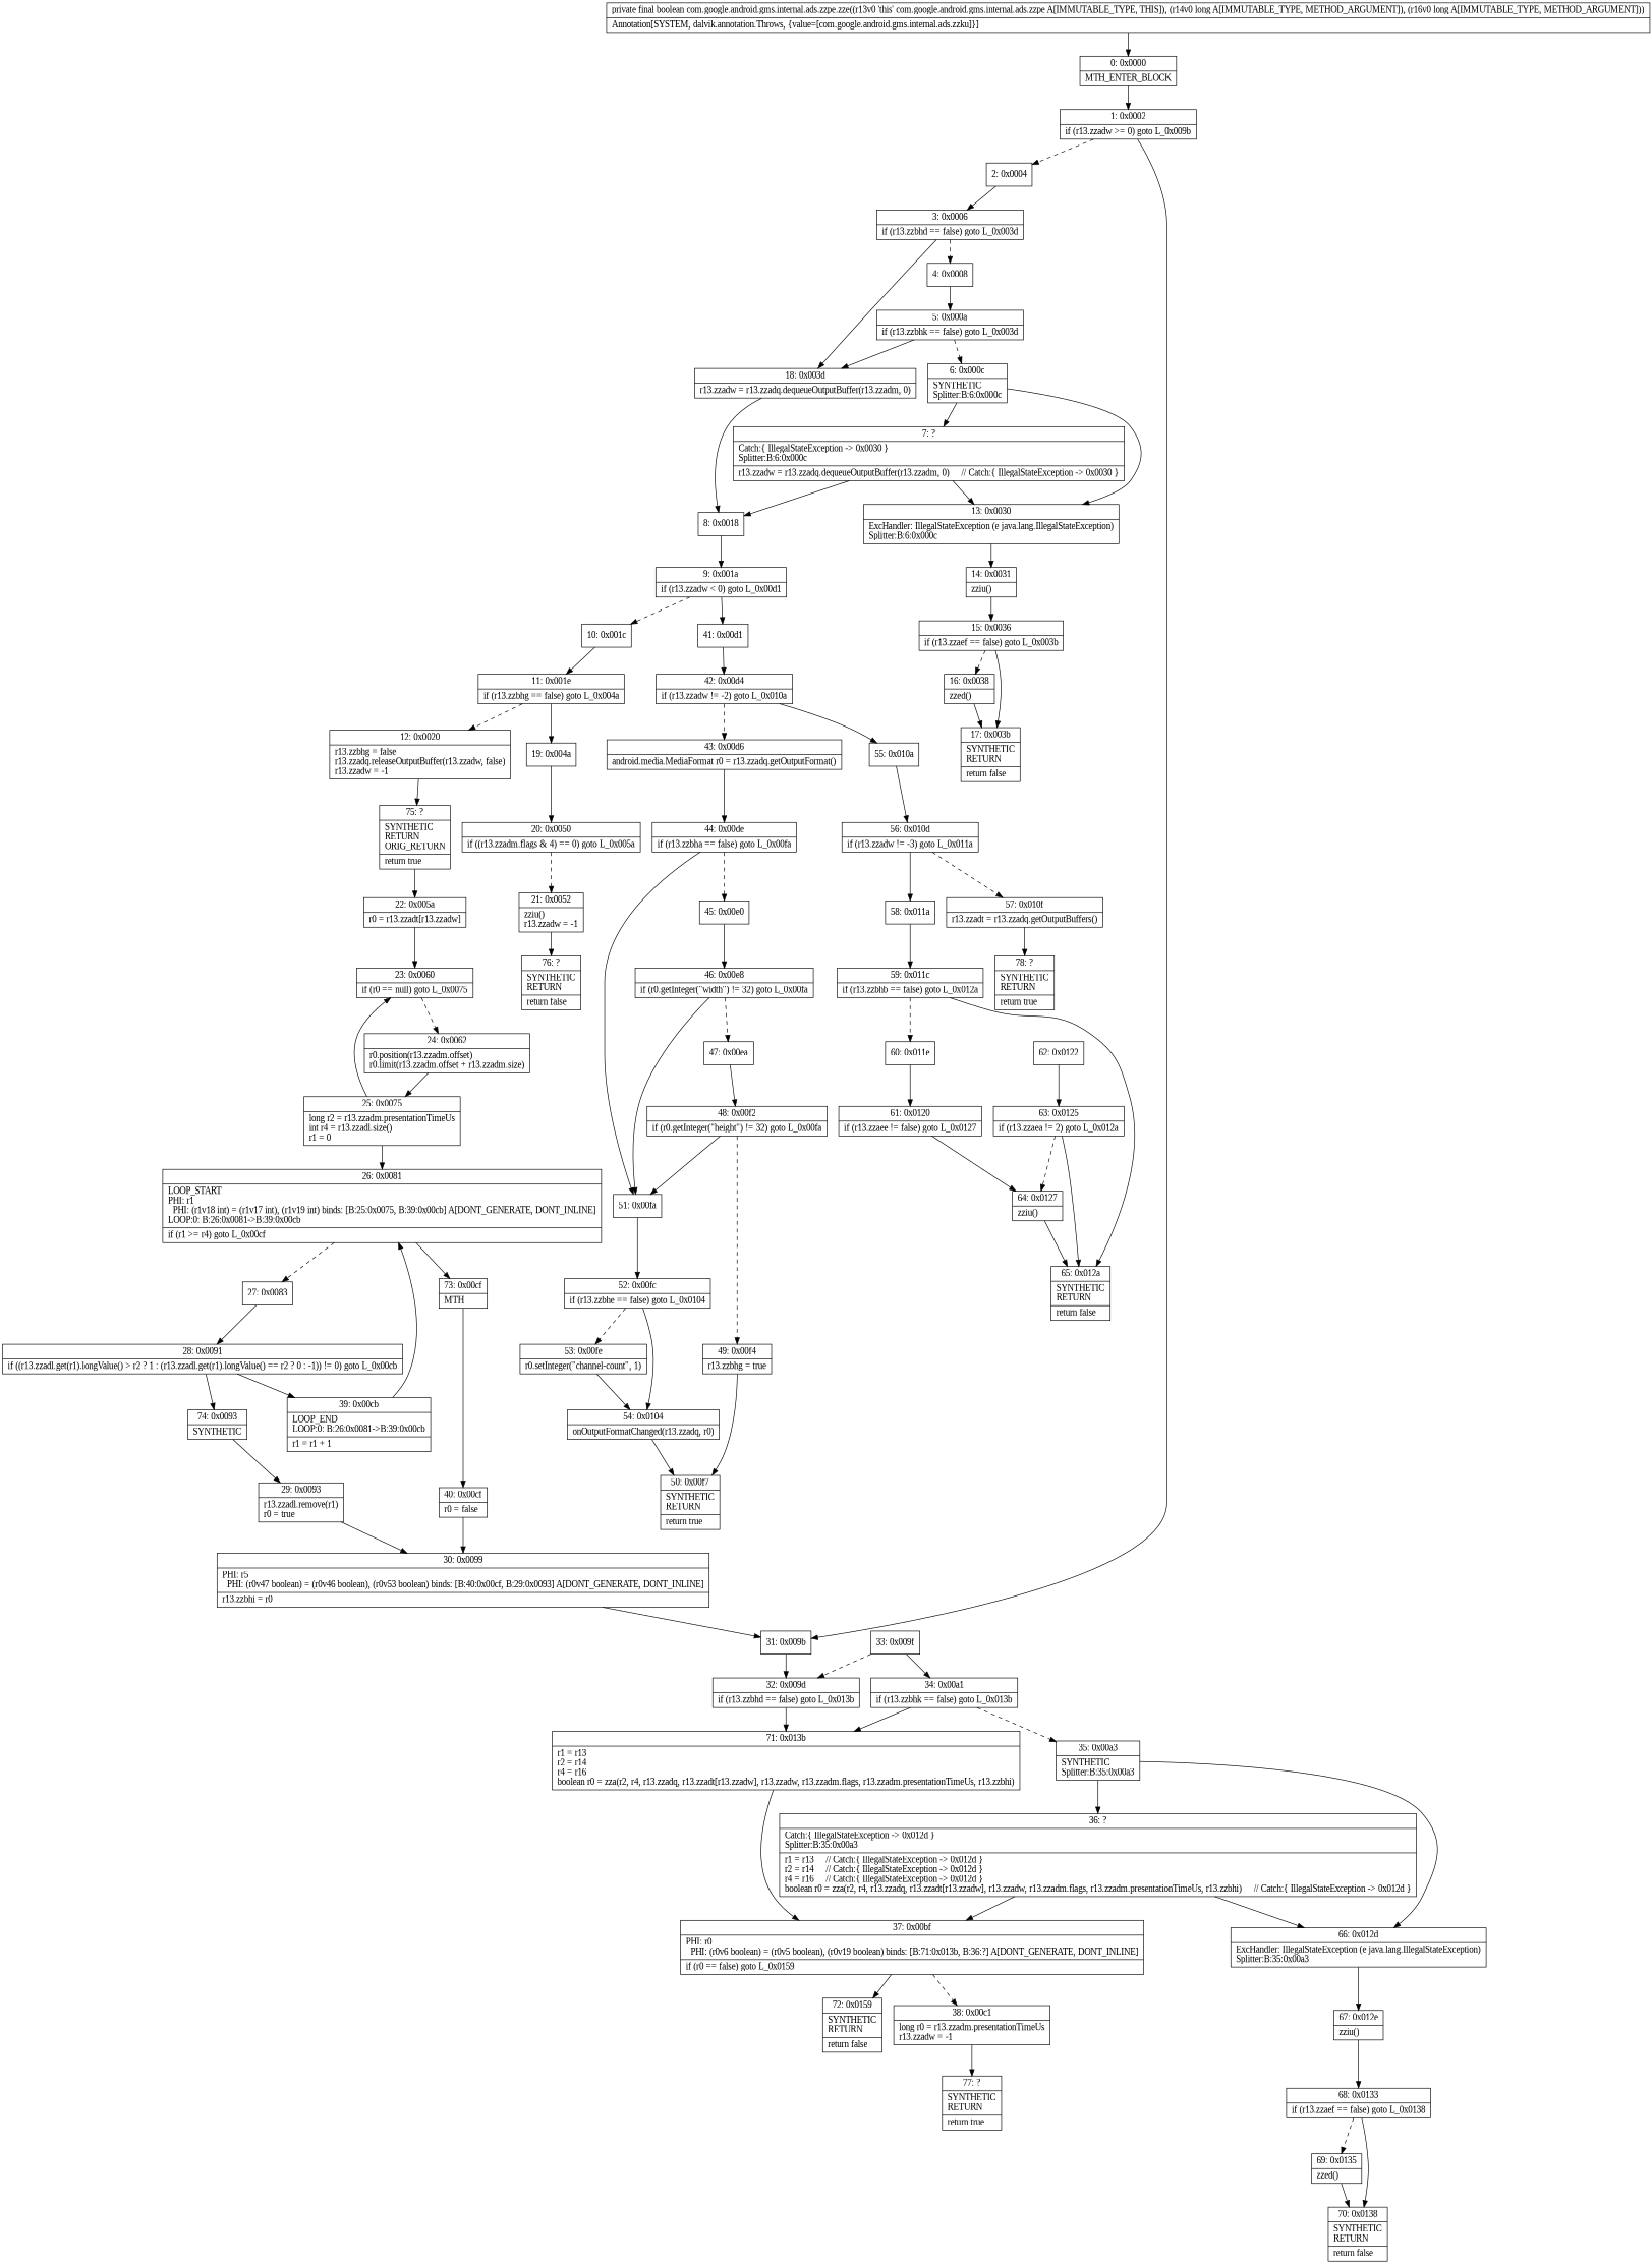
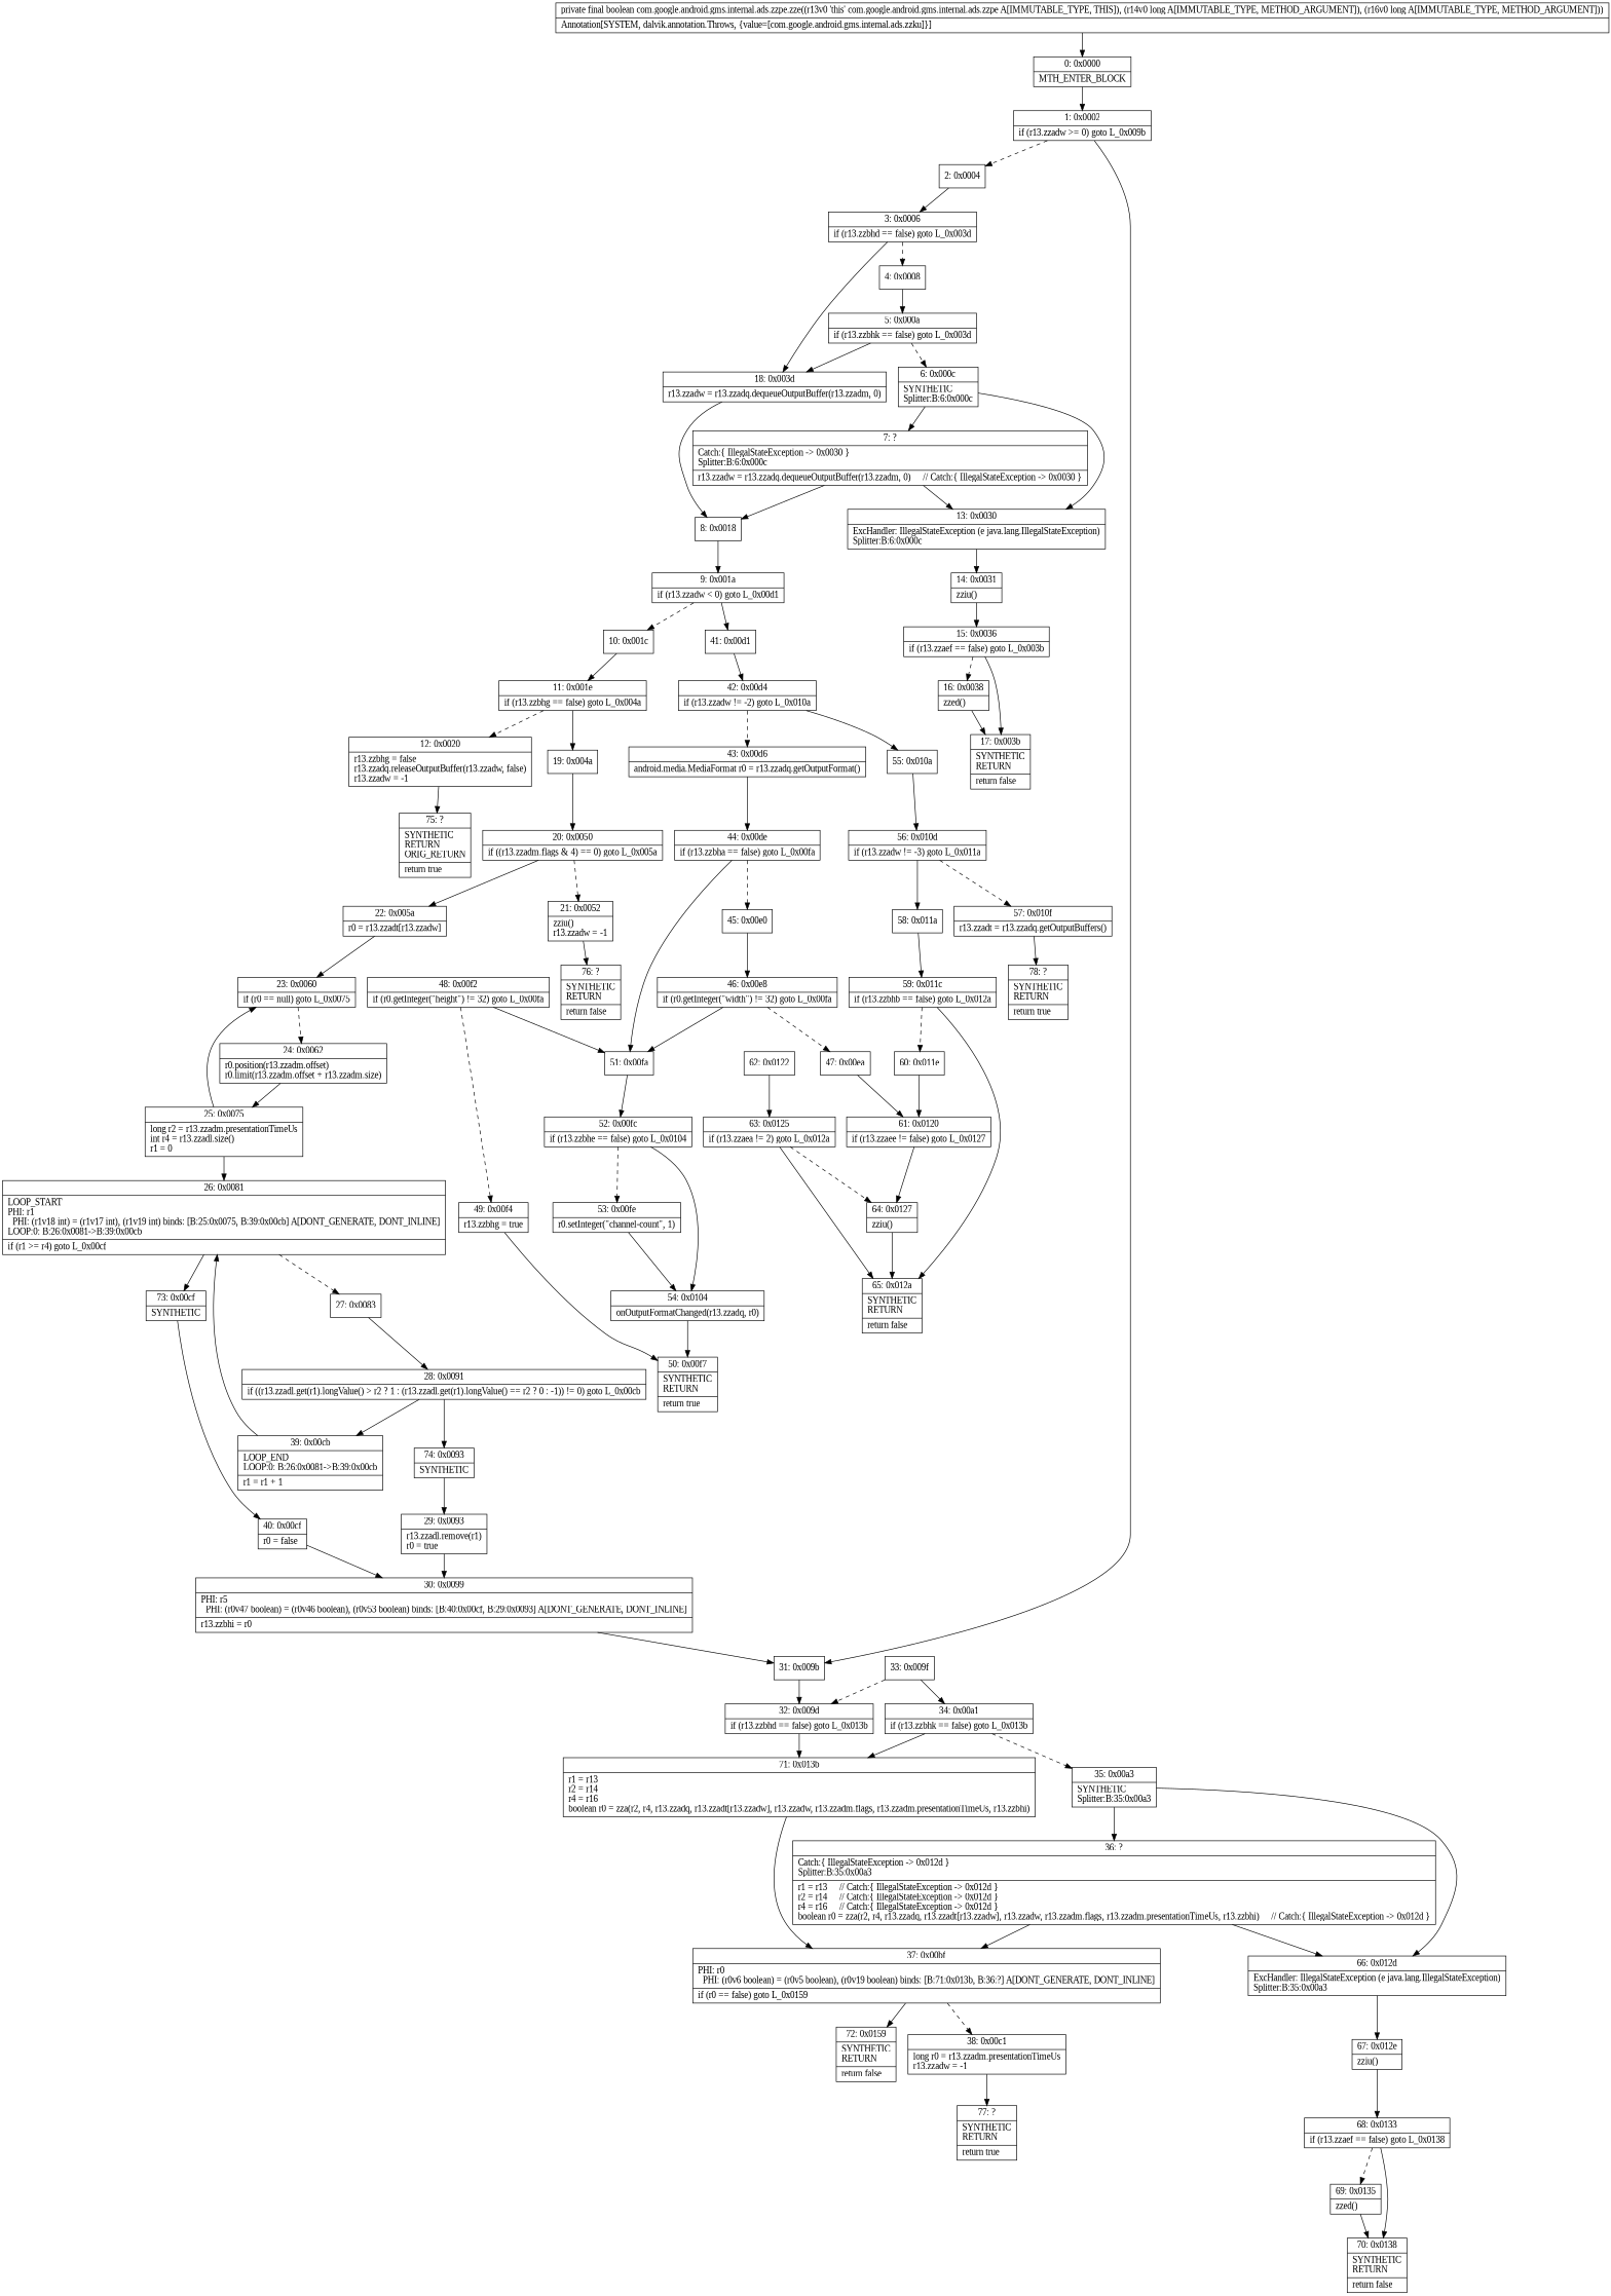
  digraph {
    fontname="Liberation Serif"
    node [fontname="Liberation Serif" shape=record]
    edge [fontname="Liberation Serif"]
    n1 [label="{0\:\ 0x0000|MTH_ENTER_BLOCK\l}"]
    n2 [label="{1\:\ 0x0002|if (r13.zzadw \>= 0) goto L_0x009b\l}"]
    n3 [label="{2\:\ 0x0004}"]
    n4 [label="{31\:\ 0x009b}"]
    n5 [label="{3\:\ 0x0006|if (r13.zzbhd == false) goto L_0x003d\l}"]
    n6 [label="{32\:\ 0x009d|if (r13.zzbhd == false) goto L_0x013b\l}"]
    n7 [label="{4\:\ 0x0008}"]
    n8 [label="{18\:\ 0x003d|r13.zzadw = r13.zzadq.dequeueOutputBuffer(r13.zzadm, 0)\l}"]
    n9 [label="{5\:\ 0x000a|if (r13.zzbhk == false) goto L_0x003d\l}"]
    n10 [label="{8\:\ 0x0018}"]
    n11 [label="{6\:\ 0x000c|SYNTHETIC\lSplitter:B:6:0x000c\l}"]
    n12 [label="{7\:\ ?|Catch:\{ IllegalStateException \-\> 0x0030 \}\lSplitter:B:6:0x000c\l|r13.zzadw = r13.zzadq.dequeueOutputBuffer(r13.zzadm, 0)     \/\/ Catch:\{ IllegalStateException \-\> 0x0030 \}\l}"]
    n13 [label="{13\:\ 0x0030|ExcHandler: IllegalStateException (e java.lang.IllegalStateException)\lSplitter:B:6:0x000c\l}"]
    n14 [label="{14\:\ 0x0031|zziu()\l}"]
    n15 [label="{9\:\ 0x001a|if (r13.zzadw \< 0) goto L_0x00d1\l}"]
    n16 [label="{10\:\ 0x001c}"]
    n17 [label="{41\:\ 0x00d1}"]
    n18 [label="{11\:\ 0x001e|if (r13.zzbhg == false) goto L_0x004a\l}"]
    n19 [label="{42\:\ 0x00d4|if (r13.zzadw != \-2) goto L_0x010a\l}"]
    n20 [label="{12\:\ 0x0020|r13.zzbhg = false\lr13.zzadq.releaseOutputBuffer(r13.zzadw, false)\lr13.zzadw = \-1\l}"]
    n21 [label="{19\:\ 0x004a}"]
    n22 [label="{75\:\ ?|SYNTHETIC\lRETURN\lORIG_RETURN\l|return true\l}"]
    n23 [label="{20\:\ 0x0050|if ((r13.zzadm.flags & 4) == 0) goto L_0x005a\l}"]
    n24 [label="{15\:\ 0x0036|if (r13.zzaef == false) goto L_0x003b\l}"]
    n25 [label="{16\:\ 0x0038|zzed()\l}"]
    n26 [label="{17\:\ 0x003b|SYNTHETIC\lRETURN\l|return false\l}"]
    n27 [label="{21\:\ 0x0052|zziu()\lr13.zzadw = \-1\l}"]
    n28 [label="{22\:\ 0x005a|r0 = r13.zzadt[r13.zzadw]\l}"]
    n29 [label="{76\:\ ?|SYNTHETIC\lRETURN\l|return false\l}"]
    n30 [label="{23\:\ 0x0060|if (r0 == null) goto L_0x0075\l}"]
    n31 [label="{24\:\ 0x0062|r0.position(r13.zzadm.offset)\lr0.limit(r13.zzadm.offset + r13.zzadm.size)\l}"]
    n32 [label="{25\:\ 0x0075|long r2 = r13.zzadm.presentationTimeUs\lint r4 = r13.zzadl.size()\lr1 = 0\l}"]
    n33 [label="{26\:\ 0x0081|LOOP_START\lPHI: r1 \l  PHI: (r1v18 int) = (r1v17 int), (r1v19 int) binds: [B:25:0x0075, B:39:0x00cb] A[DONT_GENERATE, DONT_INLINE]\lLOOP:0: B:26:0x0081\-\>B:39:0x00cb\l|if (r1 \>= r4) goto L_0x00cf\l}"]
    n34 [label="{27\:\ 0x0083}"]
-   n35 [label="{73\:\ 0x00cf|MTH\l}"]
+   n35 [label="{73\:\ 0x00cf|SYNTHETIC\l}"]
    n36 [label="{28\:\ 0x0091|if ((r13.zzadl.get(r1).longValue() \> r2 ? 1 : (r13.zzadl.get(r1).longValue() == r2 ? 0 : \-1)) != 0) goto L_0x00cb\l}"]
    n37 [label="{40\:\ 0x00cf|r0 = false\l}"]
    n38 [label="{39\:\ 0x00cb|LOOP_END\lLOOP:0: B:26:0x0081\-\>B:39:0x00cb\l|r1 = r1 + 1\l}"]
    n39 [label="{74\:\ 0x0093|SYNTHETIC\l}"]
    n40 [label="{29\:\ 0x0093|r13.zzadl.remove(r1)\lr0 = true\l}"]
    n41 [label="{30\:\ 0x0099|PHI: r5 \l  PHI: (r0v47 boolean) = (r0v46 boolean), (r0v53 boolean) binds: [B:40:0x00cf, B:29:0x0093] A[DONT_GENERATE, DONT_INLINE]\l|r13.zzbhi = r0\l}"]
    n42 [label="{71\:\ 0x013b|r1 = r13\lr2 = r14\lr4 = r16\lboolean r0 = zza(r2, r4, r13.zzadq, r13.zzadt[r13.zzadw], r13.zzadw, r13.zzadm.flags, r13.zzadm.presentationTimeUs, r13.zzbhi)\l}"]
    n43 [label="{33\:\ 0x009f}"]
    n44 [label="{34\:\ 0x00a1|if (r13.zzbhk == false) goto L_0x013b\l}"]
    n45 [label="{37\:\ 0x00bf|PHI: r0 \l  PHI: (r0v6 boolean) = (r0v5 boolean), (r0v19 boolean) binds: [B:71:0x013b, B:36:?] A[DONT_GENERATE, DONT_INLINE]\l|if (r0 == false) goto L_0x0159\l}"]
    n46 [label="{35\:\ 0x00a3|SYNTHETIC\lSplitter:B:35:0x00a3\l}"]
    n47 [label="{36\:\ ?|Catch:\{ IllegalStateException \-\> 0x012d \}\lSplitter:B:35:0x00a3\l|r1 = r13     \/\/ Catch:\{ IllegalStateException \-\> 0x012d \}\lr2 = r14     \/\/ Catch:\{ IllegalStateException \-\> 0x012d \}\lr4 = r16     \/\/ Catch:\{ IllegalStateException \-\> 0x012d \}\lboolean r0 = zza(r2, r4, r13.zzadq, r13.zzadt[r13.zzadw], r13.zzadw, r13.zzadm.flags, r13.zzadm.presentationTimeUs, r13.zzbhi)     \/\/ Catch:\{ IllegalStateException \-\> 0x012d \}\l}"]
    n48 [label="{66\:\ 0x012d|ExcHandler: IllegalStateException (e java.lang.IllegalStateException)\lSplitter:B:35:0x00a3\l}"]
    n49 [label="{67\:\ 0x012e|zziu()\l}"]
    n50 [label="{38\:\ 0x00c1|long r0 = r13.zzadm.presentationTimeUs\lr13.zzadw = \-1\l}"]
    n51 [label="{72\:\ 0x0159|SYNTHETIC\lRETURN\l|return false\l}"]
    n52 [label="{77\:\ ?|SYNTHETIC\lRETURN\l|return true\l}"]
    n53 [label="{43\:\ 0x00d6|android.media.MediaFormat r0 = r13.zzadq.getOutputFormat()\l}"]
    n54 [label="{55\:\ 0x010a}"]
    n55 [label="{44\:\ 0x00de|if (r13.zzbha == false) goto L_0x00fa\l}"]
    n56 [label="{56\:\ 0x010d|if (r13.zzadw != \-3) goto L_0x011a\l}"]
    n57 [label="{45\:\ 0x00e0}"]
    n58 [label="{51\:\ 0x00fa}"]
    n59 [label="{46\:\ 0x00e8|if (r0.getInteger(\"width\") != 32) goto L_0x00fa\l}"]
    n60 [label="{52\:\ 0x00fc|if (r13.zzbhe == false) goto L_0x0104\l}"]
    n61 [label="{47\:\ 0x00ea}"]
    n62 [label="{48\:\ 0x00f2|if (r0.getInteger(\"height\") != 32) goto L_0x00fa\l}"]
    n63 [label="{49\:\ 0x00f4|r13.zzbhg = true\l}"]
    n64 [label="{50\:\ 0x00f7|SYNTHETIC\lRETURN\l|return true\l}"]
    n65 [label="{53\:\ 0x00fe|r0.setInteger(\"channel\-count\", 1)\l}"]
    n66 [label="{54\:\ 0x0104|onOutputFormatChanged(r13.zzadq, r0)\l}"]
    n67 [label="{57\:\ 0x010f|r13.zzadt = r13.zzadq.getOutputBuffers()\l}"]
    n68 [label="{58\:\ 0x011a}"]
    n69 [label="{78\:\ ?|SYNTHETIC\lRETURN\l|return true\l}"]
    n70 [label="{59\:\ 0x011c|if (r13.zzbhb == false) goto L_0x012a\l}"]
    n71 [label="{60\:\ 0x011e}"]
    n72 [label="{65\:\ 0x012a|SYNTHETIC\lRETURN\l|return false\l}"]
    n73 [label="{61\:\ 0x0120|if (r13.zzaee != false) goto L_0x0127\l}"]
    n74 [label="{64\:\ 0x0127|zziu()\l}"]
    n75 [label="{62\:\ 0x0122}"]
    n76 [label="{63\:\ 0x0125|if (r13.zzaea != 2) goto L_0x012a\l}"]
    n77 [label="{68\:\ 0x0133|if (r13.zzaef == false) goto L_0x0138\l}"]
    n78 [label="{69\:\ 0x0135|zzed()\l}"]
    n79 [label="{70\:\ 0x0138|SYNTHETIC\lRETURN\l|return false\l}"]
    n80 [label="{private final boolean com.google.android.gms.internal.ads.zzpe.zze((r13v0 'this' com.google.android.gms.internal.ads.zzpe A[IMMUTABLE_TYPE, THIS]), (r14v0 long A[IMMUTABLE_TYPE, METHOD_ARGUMENT]), (r16v0 long A[IMMUTABLE_TYPE, METHOD_ARGUMENT]))  | Annotation[SYSTEM, dalvik.annotation.Throws, \{value=[com.google.android.gms.internal.ads.zzku]\}]\l}"]
    n1 -> n2
    n2 -> n3 [style=dashed]
    n2 -> n4
    n3 -> n5
    n4 -> n6
    n5 -> n7 [style=dashed]
    n5 -> n8
    n6 -> n42
    n7 -> n9
    n8 -> n10
    n9 -> n8
    n9 -> n11 [style=dashed]
    n10 -> n15
    n11 -> n12
    n11 -> n13
    n12 -> n10
    n12 -> n13
    n13 -> n14
    n14 -> n24
    n15 -> n16 [style=dashed]
    n15 -> n17
    n16 -> n18
    n17 -> n19
    n18 -> n20 [style=dashed]
    n18 -> n21
    n19 -> n53 [style=dashed]
    n19 -> n54
    n20 -> n22
    n21 -> n23
    n23 -> n27 [style=dashed]
-   n22 -> n28
+   n23 -> n28
    n24 -> n25 [style=dashed]
    n24 -> n26
    n25 -> n26
    n27 -> n29
    n28 -> n30
    n30 -> n31 [style=dashed]
    n31 -> n32
    n32 -> n30
    n32 -> n33
    n33 -> n34 [style=dashed]
    n33 -> n35
    n34 -> n36
    n35 -> n37
    n36 -> n38
    n36 -> n39 [style=solid]
    n37 -> n41
    n38 -> n33
    n39 -> n40
    n40 -> n41
    n41 -> n4
    n42 -> n45
    n43 -> n6 [style=dashed]
    n43 -> n44
    n44 -> n42
    n44 -> n46 [style=dashed]
    n45 -> n50 [style=dashed]
    n45 -> n51
    n46 -> n47
    n46 -> n48
    n47 -> n45
    n47 -> n48
    n48 -> n49
    n49 -> n77
    n50 -> n52
    n53 -> n55
    n54 -> n56
    n55 -> n57 [style=dashed]
    n55 -> n58
    n56 -> n67 [style=dashed]
    n56 -> n68
    n57 -> n59
    n58 -> n60
    n59 -> n58
    n59 -> n61 [style=dashed]
    n60 -> n65 [style=dashed]
    n60 -> n66
-   n61 -> n62
+   n61 -> n73
    n62 -> n58
    n62 -> n63 [style=dashed]
    n63 -> n64
    n65 -> n66
    n66 -> n64
    n67 -> n69
    n68 -> n70
    n70 -> n71 [style=dashed]
    n70 -> n72
    n71 -> n73
    n73 -> n74
    n74 -> n72
    n75 -> n76
    n76 -> n72
    n76 -> n74 [style=dashed]
    n77 -> n78 [style=dashed]
    n77 -> n79
    n78 -> n79
    n80 -> n1
  }
